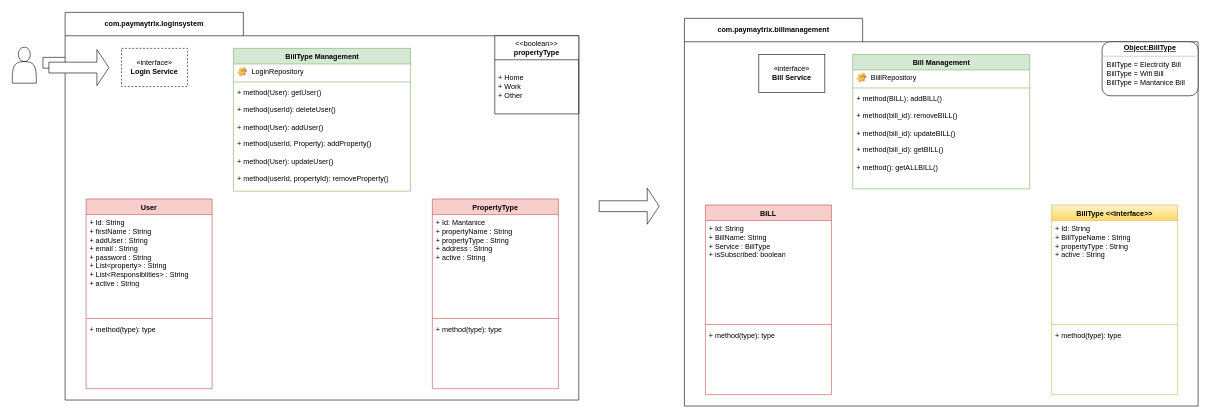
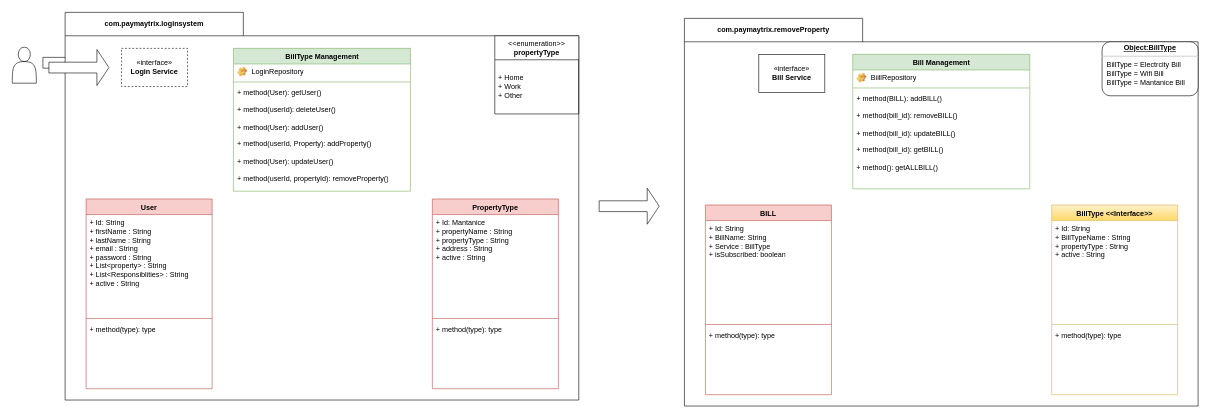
  <mxCell id="0" />
  <mxCell id="1" parent="0" />
  <mxCell id="2" value="" style="shape=singleArrow;whiteSpace=wrap;html=1;" parent="1" vertex="1"><mxGeometry x="71" y="74" width="100" height="60" as="geometry" /></mxCell>
  <mxCell id="3" value="com.paymaytrix.loginsystem" style="shape=folder;fontStyle=1;tabWidth=297;tabHeight=39;tabPosition=left;html=1;boundedLbl=1;labelInHeader=1;container=1;collapsible=0;whiteSpace=wrap;" parent="1" vertex="1"><mxGeometry x="108" y="20" width="856" height="646" as="geometry" /></mxCell>
  <mxCell id="4" value="" style="html=1;strokeColor=none;resizeWidth=1;resizeHeight=1;fillColor=none;part=1;connectable=0;allowArrows=0;deletable=0;whiteSpace=wrap;" parent="3" vertex="1"><mxGeometry width="856" height="405.3" relative="1" as="geometry"><mxPoint y="30" as="offset" /></mxGeometry></mxCell>
  <mxCell id="5" value="«interface»&lt;br&gt;&lt;b&gt;Login Service&lt;/b&gt;" style="html=1;whiteSpace=wrap;dashed=1;" parent="3" vertex="1"><mxGeometry x="94" y="59.995" width="110" height="63.626" as="geometry" /></mxCell>
  <mxCell id="6" value="User" style="swimlane;fontStyle=1;align=center;verticalAlign=top;childLayout=stackLayout;horizontal=1;startSize=26;horizontalStack=0;resizeParent=1;resizeParentMax=0;resizeLast=0;collapsible=1;marginBottom=0;whiteSpace=wrap;html=1;fillColor=#f8cecc;strokeColor=#b85450;" parent="3" vertex="1"><mxGeometry x="35" y="311" width="210" height="316.136" as="geometry" /></mxCell>
- <mxCell id="7" value="+ Id: String&lt;br&gt;+ firstName : String&lt;br&gt;+ addUser : String&lt;br&gt;+ email : String&lt;br&gt;+ password : String&lt;br&gt;+ List&amp;lt;property&amp;gt; : String&lt;br&gt;+ List&amp;lt;Responsiblities&amp;gt; : String&lt;br&gt;+ active : String" style="text;strokeColor=none;fillColor=none;align=left;verticalAlign=top;spacingLeft=4;spacingRight=4;overflow=hidden;rotatable=0;points=[[0,0.5],[1,0.5]];portConstraint=eastwest;whiteSpace=wrap;html=1;" parent="6" vertex="1"><mxGeometry y="26" width="210" height="167.974" as="geometry" /></mxCell>
+ <mxCell id="7" value="+ Id: String&lt;br&gt;+ firstName : String&lt;br&gt;+ lastName : String&lt;br&gt;+ email : String&lt;br&gt;+ password : String&lt;br&gt;+ List&amp;lt;property&amp;gt; : String&lt;br&gt;+ List&amp;lt;Responsiblities&amp;gt; : String&lt;br&gt;+ active : String" style="text;strokeColor=none;fillColor=none;align=left;verticalAlign=top;spacingLeft=4;spacingRight=4;overflow=hidden;rotatable=0;points=[[0,0.5],[1,0.5]];portConstraint=eastwest;whiteSpace=wrap;html=1;" parent="6" vertex="1"><mxGeometry y="26" width="210" height="167.974" as="geometry" /></mxCell>
  <mxCell id="8" value="" style="line;strokeWidth=1;fillColor=none;align=left;verticalAlign=middle;spacingTop=-1;spacingLeft=3;spacingRight=3;rotatable=0;labelPosition=right;points=[];portConstraint=eastwest;strokeColor=inherit;" parent="6" vertex="1"><mxGeometry y="193.974" width="210" height="10.18" as="geometry" /></mxCell>
  <mxCell id="9" value="+ method(type): type" style="text;strokeColor=none;fillColor=none;align=left;verticalAlign=top;spacingLeft=4;spacingRight=4;overflow=hidden;rotatable=0;points=[[0,0.5],[1,0.5]];portConstraint=eastwest;whiteSpace=wrap;html=1;" parent="6" vertex="1"><mxGeometry y="204.154" width="210" height="111.982" as="geometry" /></mxCell>
  <mxCell id="10" value="PropertyType" style="swimlane;fontStyle=1;align=center;verticalAlign=top;childLayout=stackLayout;horizontal=1;startSize=26;horizontalStack=0;resizeParent=1;resizeParentMax=0;resizeLast=0;collapsible=1;marginBottom=0;whiteSpace=wrap;html=1;fillColor=#f8cecc;strokeColor=#b85450;" parent="3" vertex="1"><mxGeometry x="612" y="310.997" width="210" height="316.136" as="geometry" /></mxCell>
  <mxCell id="11" value="+ Id: Mantanice&lt;br&gt;+ propertyName : String&lt;br&gt;+ propertyType : String&lt;br&gt;+ address : String&lt;br&gt;+ active : String" style="text;strokeColor=none;fillColor=none;align=left;verticalAlign=top;spacingLeft=4;spacingRight=4;overflow=hidden;rotatable=0;points=[[0,0.5],[1,0.5]];portConstraint=eastwest;whiteSpace=wrap;html=1;" parent="10" vertex="1"><mxGeometry y="26" width="210" height="167.974" as="geometry" /></mxCell>
  <mxCell id="12" value="" style="line;strokeWidth=1;fillColor=none;align=left;verticalAlign=middle;spacingTop=-1;spacingLeft=3;spacingRight=3;rotatable=0;labelPosition=right;points=[];portConstraint=eastwest;strokeColor=inherit;" parent="10" vertex="1"><mxGeometry y="193.974" width="210" height="10.18" as="geometry" /></mxCell>
  <mxCell id="13" value="+ method(type): type" style="text;strokeColor=none;fillColor=none;align=left;verticalAlign=top;spacingLeft=4;spacingRight=4;overflow=hidden;rotatable=0;points=[[0,0.5],[1,0.5]];portConstraint=eastwest;whiteSpace=wrap;html=1;" parent="10" vertex="1"><mxGeometry y="204.154" width="210" height="111.982" as="geometry" /></mxCell>
- <mxCell id="14" value="&amp;lt;&amp;lt;boolean&amp;gt;&amp;gt;&lt;br&gt;&lt;b&gt;propertyType&lt;/b&gt;" style="swimlane;fontStyle=0;align=center;verticalAlign=top;childLayout=stackLayout;horizontal=1;startSize=40;horizontalStack=0;resizeParent=1;resizeParentMax=0;resizeLast=0;collapsible=0;marginBottom=0;html=1;whiteSpace=wrap;" parent="3" vertex="1"><mxGeometry x="716" y="39.002" width="140" height="130.267" as="geometry" /></mxCell>
+ <mxCell id="14" value="&amp;lt;&amp;lt;enumeration&amp;gt;&amp;gt;&lt;br&gt;&lt;b&gt;propertyType&lt;/b&gt;" style="swimlane;fontStyle=0;align=center;verticalAlign=top;childLayout=stackLayout;horizontal=1;startSize=40;horizontalStack=0;resizeParent=1;resizeParentMax=0;resizeLast=0;collapsible=0;marginBottom=0;html=1;whiteSpace=wrap;" parent="3" vertex="1"><mxGeometry x="716" y="39.002" width="140" height="130.267" as="geometry" /></mxCell>
  <mxCell id="15" value="+ Home&lt;br&gt;+ Work&lt;br&gt;+ Other" style="text;html=1;strokeColor=none;fillColor=none;align=left;verticalAlign=middle;spacingLeft=4;spacingRight=4;overflow=hidden;rotatable=0;points=[[0,0.5],[1,0.5]];portConstraint=eastwest;whiteSpace=wrap;" parent="14" vertex="1"><mxGeometry y="40" width="140" height="90.267" as="geometry" /></mxCell>
  <mxCell id="16" value="BillType Management" style="swimlane;fontStyle=1;align=center;verticalAlign=top;childLayout=stackLayout;horizontal=1;startSize=26;horizontalStack=0;resizeParent=1;resizeParentMax=0;resizeLast=0;collapsible=1;marginBottom=0;whiteSpace=wrap;html=1;fillColor=#d5e8d4;strokeColor=#82b366;" parent="3" vertex="1"><mxGeometry x="280.5" y="60" width="295" height="238" as="geometry" /></mxCell>
  <mxCell id="17" value="LoginRepository" style="label;fontStyle=0;strokeColor=none;fillColor=none;align=left;verticalAlign=top;overflow=hidden;spacingLeft=28;spacingRight=4;rotatable=0;points=[[0,0.5],[1,0.5]];portConstraint=eastwest;imageWidth=16;imageHeight=16;whiteSpace=wrap;html=1;image=img/clipart/Gear_128x128.png" parent="16" vertex="1"><mxGeometry y="26" width="295" height="26" as="geometry" /></mxCell>
  <mxCell id="18" value="" style="line;strokeWidth=1;fillColor=none;align=left;verticalAlign=middle;spacingTop=-1;spacingLeft=3;spacingRight=3;rotatable=0;labelPosition=right;points=[];portConstraint=eastwest;strokeColor=inherit;" parent="16" vertex="1"><mxGeometry y="52" width="295" height="8" as="geometry" /></mxCell>
  <mxCell id="19" value="+ method(User): getUser()&lt;br&gt;&lt;br&gt;+ method(userId): deleteUser()&lt;br&gt;&lt;br&gt;+ method(User): addUser()&lt;br&gt;&lt;br&gt;+ method(userId, Property): addProperty()&lt;br&gt;&lt;br&gt;+ method(User): updateUser()&lt;br&gt;&lt;br&gt;+ method(userId, propertyId): removeProperty()" style="text;strokeColor=none;fillColor=none;align=left;verticalAlign=top;spacingLeft=4;spacingRight=4;overflow=hidden;rotatable=0;points=[[0,0.5],[1,0.5]];portConstraint=eastwest;whiteSpace=wrap;html=1;" parent="16" vertex="1"><mxGeometry y="60" width="295" height="178" as="geometry" /></mxCell>
  <mxCell id="20" value="" style="shape=actor;whiteSpace=wrap;html=1;" parent="1" vertex="1"><mxGeometry x="20" y="78" width="40" height="60" as="geometry" /></mxCell>
  <mxCell id="21" value="" style="shape=singleArrow;whiteSpace=wrap;html=1;" parent="1" vertex="1"><mxGeometry x="81" y="82" width="100" height="60" as="geometry" /></mxCell>
  <mxCell id="22" value="" style="shape=singleArrow;whiteSpace=wrap;html=1;" parent="1" vertex="1"><mxGeometry x="998" y="313" width="100" height="60" as="geometry" /></mxCell>
- <mxCell id="23" value="com.paymaytrix.billmanagement" style="shape=folder;fontStyle=1;tabWidth=297;tabHeight=39;tabPosition=left;html=1;boundedLbl=1;labelInHeader=1;container=1;collapsible=0;whiteSpace=wrap;" parent="1" vertex="1"><mxGeometry x="1140" y="30" width="856" height="646" as="geometry" /></mxCell>
+ <mxCell id="23" value="com.paymaytrix.removeProperty" style="shape=folder;fontStyle=1;tabWidth=297;tabHeight=39;tabPosition=left;html=1;boundedLbl=1;labelInHeader=1;container=1;collapsible=0;whiteSpace=wrap;" parent="1" vertex="1"><mxGeometry x="1140" y="30" width="856" height="646" as="geometry" /></mxCell>
  <mxCell id="24" value="" style="html=1;strokeColor=none;resizeWidth=1;resizeHeight=1;fillColor=none;part=1;connectable=0;allowArrows=0;deletable=0;whiteSpace=wrap;" parent="23" vertex="1"><mxGeometry width="856" height="405.3" relative="1" as="geometry"><mxPoint y="30" as="offset" /></mxGeometry></mxCell>
  <mxCell id="25" value="«interface»&lt;br&gt;&lt;b&gt;Bill Service&lt;/b&gt;" style="html=1;whiteSpace=wrap;" parent="23" vertex="1"><mxGeometry x="124" y="59.995" width="110" height="63.626" as="geometry" /></mxCell>
  <mxCell id="26" value="BILL" style="swimlane;fontStyle=1;align=center;verticalAlign=top;childLayout=stackLayout;horizontal=1;startSize=26;horizontalStack=0;resizeParent=1;resizeParentMax=0;resizeLast=0;collapsible=1;marginBottom=0;whiteSpace=wrap;html=1;fillColor=#f8cecc;strokeColor=#b85450;" parent="23" vertex="1"><mxGeometry x="35" y="311" width="210" height="316.136" as="geometry" /></mxCell>
  <mxCell id="27" value="+ Id: String&lt;br&gt;+ BillName: String&lt;br&gt;+ Service : BillType&lt;br&gt;+ isSubscribed: boolean" style="text;strokeColor=none;fillColor=none;align=left;verticalAlign=top;spacingLeft=4;spacingRight=4;overflow=hidden;rotatable=0;points=[[0,0.5],[1,0.5]];portConstraint=eastwest;whiteSpace=wrap;html=1;" parent="26" vertex="1"><mxGeometry y="26" width="210" height="167.974" as="geometry" /></mxCell>
  <mxCell id="28" value="" style="line;strokeWidth=1;fillColor=none;align=left;verticalAlign=middle;spacingTop=-1;spacingLeft=3;spacingRight=3;rotatable=0;labelPosition=right;points=[];portConstraint=eastwest;strokeColor=inherit;" parent="26" vertex="1"><mxGeometry y="193.974" width="210" height="10.18" as="geometry" /></mxCell>
  <mxCell id="29" value="+ method(type): type" style="text;strokeColor=none;fillColor=none;align=left;verticalAlign=top;spacingLeft=4;spacingRight=4;overflow=hidden;rotatable=0;points=[[0,0.5],[1,0.5]];portConstraint=eastwest;whiteSpace=wrap;html=1;" parent="26" vertex="1"><mxGeometry y="204.154" width="210" height="111.982" as="geometry" /></mxCell>
  <mxCell id="30" value="BillType &amp;lt;&amp;lt;Interface&amp;gt;&amp;gt;" style="swimlane;fontStyle=1;align=center;verticalAlign=top;childLayout=stackLayout;horizontal=1;startSize=26;horizontalStack=0;resizeParent=1;resizeParentMax=0;resizeLast=0;collapsible=1;marginBottom=0;whiteSpace=wrap;html=1;fillColor=#fff2cc;strokeColor=#d6b656;gradientColor=#ffd966;" parent="23" vertex="1"><mxGeometry x="612" y="310.997" width="210" height="316.136" as="geometry" /></mxCell>
  <mxCell id="31" value="+ Id: String&lt;br&gt;+ BillTypeName : String&lt;br&gt;+ propertyType : String&lt;br&gt;+ active : String" style="text;strokeColor=none;fillColor=none;align=left;verticalAlign=top;spacingLeft=4;spacingRight=4;overflow=hidden;rotatable=0;points=[[0,0.5],[1,0.5]];portConstraint=eastwest;whiteSpace=wrap;html=1;" parent="30" vertex="1"><mxGeometry y="26" width="210" height="167.974" as="geometry" /></mxCell>
  <mxCell id="32" value="" style="line;strokeWidth=1;fillColor=none;align=left;verticalAlign=middle;spacingTop=-1;spacingLeft=3;spacingRight=3;rotatable=0;labelPosition=right;points=[];portConstraint=eastwest;strokeColor=inherit;" parent="30" vertex="1"><mxGeometry y="193.974" width="210" height="10.18" as="geometry" /></mxCell>
  <mxCell id="33" value="+ method(type): type" style="text;strokeColor=none;fillColor=none;align=left;verticalAlign=top;spacingLeft=4;spacingRight=4;overflow=hidden;rotatable=0;points=[[0,0.5],[1,0.5]];portConstraint=eastwest;whiteSpace=wrap;html=1;" parent="30" vertex="1"><mxGeometry y="204.154" width="210" height="111.982" as="geometry" /></mxCell>
  <mxCell id="34" value="Bill Management" style="swimlane;fontStyle=1;align=center;verticalAlign=top;childLayout=stackLayout;horizontal=1;startSize=26;horizontalStack=0;resizeParent=1;resizeParentMax=0;resizeLast=0;collapsible=1;marginBottom=0;whiteSpace=wrap;html=1;fillColor=#d5e8d4;strokeColor=#82b366;" parent="23" vertex="1"><mxGeometry x="280.5" y="60" width="295" height="224" as="geometry" /></mxCell>
  <mxCell id="35" value="BiillRepository" style="label;fontStyle=0;strokeColor=none;fillColor=none;align=left;verticalAlign=top;overflow=hidden;spacingLeft=28;spacingRight=4;rotatable=0;points=[[0,0.5],[1,0.5]];portConstraint=eastwest;imageWidth=16;imageHeight=16;whiteSpace=wrap;html=1;image=img/clipart/Gear_128x128.png" parent="34" vertex="1"><mxGeometry y="26" width="295" height="26" as="geometry" /></mxCell>
  <mxCell id="36" value="" style="line;strokeWidth=1;fillColor=none;align=left;verticalAlign=middle;spacingTop=-1;spacingLeft=3;spacingRight=3;rotatable=0;labelPosition=right;points=[];portConstraint=eastwest;strokeColor=inherit;" parent="34" vertex="1"><mxGeometry y="52" width="295" height="8" as="geometry" /></mxCell>
  <mxCell id="37" value="+ method(BILL): addBILL()&lt;br&gt;&lt;br&gt;+ method(bill_id): removeBILL()&lt;br&gt;&lt;br&gt;+ method(bill_id): updateBILL()&lt;br&gt;&lt;br&gt;+ method(bill_id): getBILL()&lt;br&gt;&lt;br&gt;+ method(): getALLBILL()&lt;br&gt;" style="text;strokeColor=none;fillColor=none;align=left;verticalAlign=top;spacingLeft=4;spacingRight=4;overflow=hidden;rotatable=0;points=[[0,0.5],[1,0.5]];portConstraint=eastwest;whiteSpace=wrap;html=1;" parent="34" vertex="1"><mxGeometry y="60" width="295" height="164" as="geometry" /></mxCell>
  <mxCell id="38" value="&lt;p style=&quot;margin:0px;margin-top:4px;text-align:center;text-decoration:underline;&quot;&gt;&lt;b&gt;Object:BillType&lt;/b&gt;&lt;/p&gt;&lt;hr&gt;&lt;p style=&quot;margin:0px;margin-left:8px;&quot;&gt;BillType = Electrcity Bill&lt;br&gt;BillType = Wifi Bill&lt;br&gt;BillType = Mantanice Bill&lt;/p&gt;" style="verticalAlign=top;align=left;overflow=fill;fontSize=12;fontFamily=Helvetica;html=1;whiteSpace=wrap;rounded=1;" parent="23" vertex="1"><mxGeometry x="696" y="39" width="160" height="90" as="geometry" /></mxCell>
